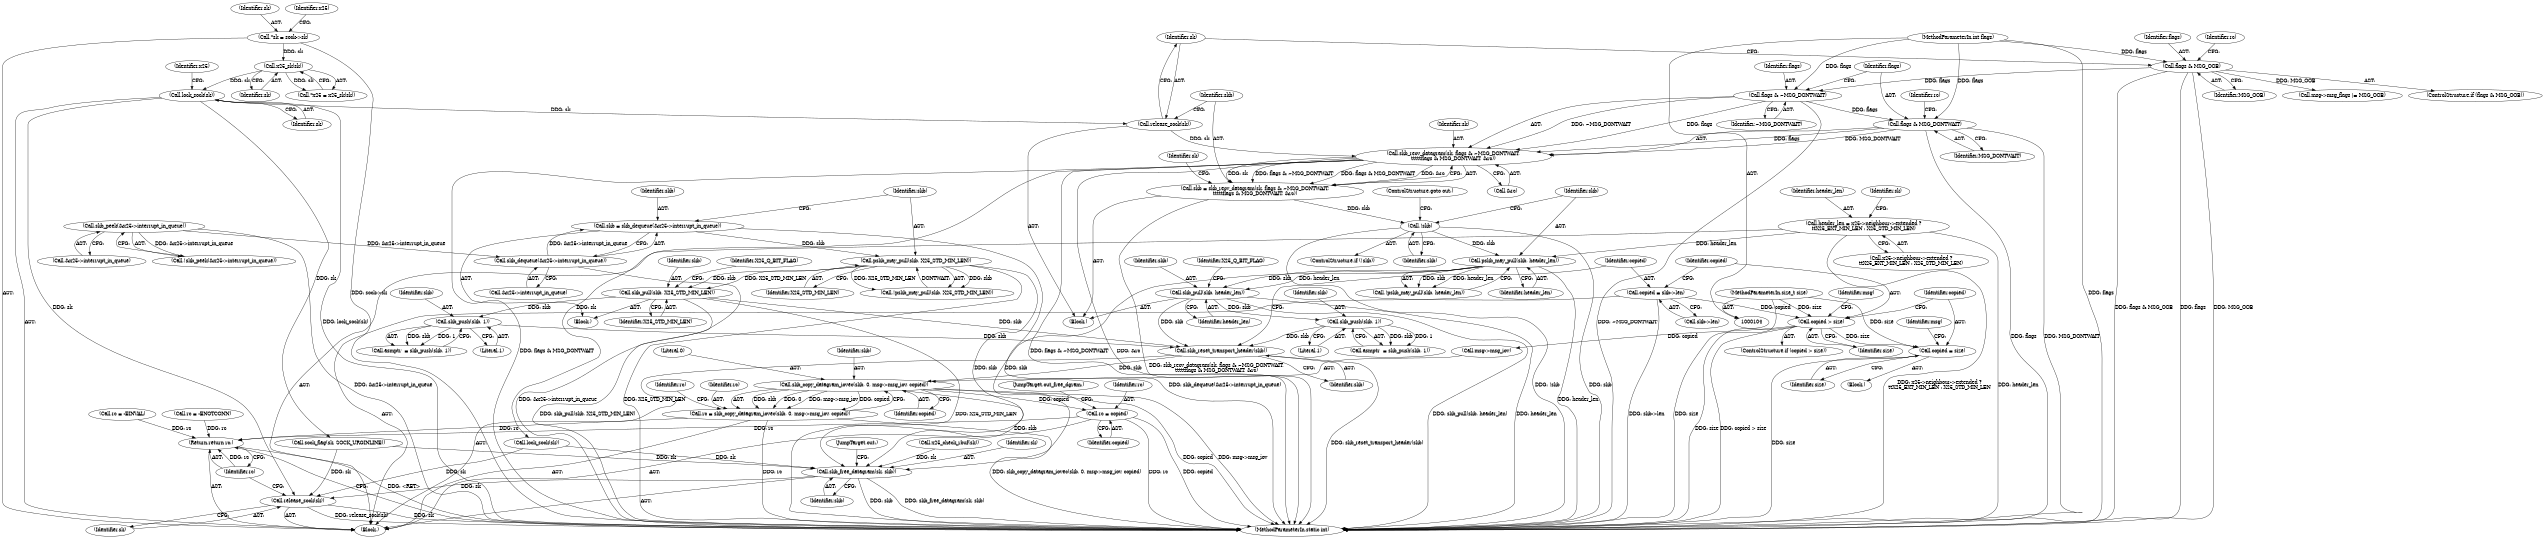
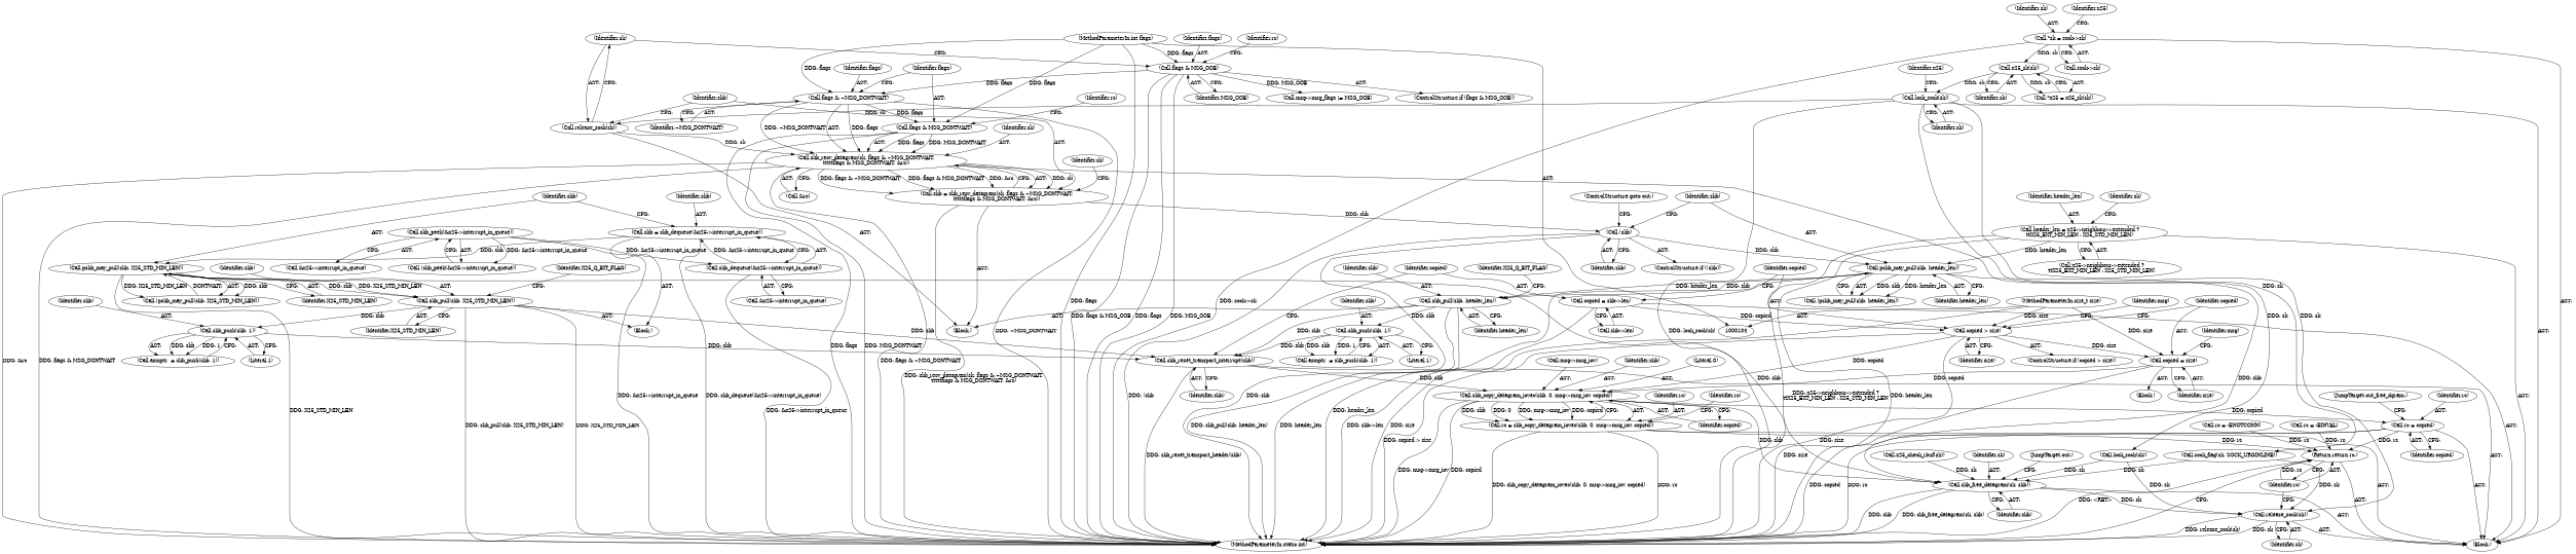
  digraph {
    n1 [label="(Call,skb_copy_datagram_iovec(skb, 0, msg->msg_iov, copied))"]
    n2 [label="(Call,rc = skb_copy_datagram_iovec(skb, 0, msg->msg_iov, copied))"]
    n3 [label="(Call,rc = copied)"]
    n4 [label="(Call,skb_free_datagram(sk, skb))"]
    n5 [label="(Identifier,copied)"]
    n6 [label="(MethodParameterIn,static int)"]
    n7 [label="(Block,)"]
    n8 [label="(Return,return rc;)"]
    n9 [label="(Identifier,copied)"]
    n10 [label="(Call,release_sock(sk))"]
    n11 [label="(Identifier,skb)"]
-   n12 [label="(Call,skb_reset_transport_header(skb))"]
+   n12 [label="(Call,skb_reset_transport_interrupt(skb))"]
    n13 [label="(Identifier,skb)"]
    n14 [label="(Call,skb_pull(skb, X25_STD_MIN_LEN))"]
    n15 [label="(Call,skb_push(skb, 1))"]
    n16 [label="(Block,)"]
    n17 [label="(Identifier,X25_STD_MIN_LEN)"]
    n18 [label="(Literal,1)"]
    n19 [label="(Call,asmptr  = skb_push(skb, 1))"]
    n20 [label="(Call,pskb_may_pull(skb, X25_STD_MIN_LEN))"]
    n21 [label="(Call,!pskb_may_pull(skb, X25_STD_MIN_LEN))"]
    n22 [label="(Identifier,X25_STD_MIN_LEN)"]
    n23 [label="(Call,skb = skb_dequeue(&x25->interrupt_in_queue))"]
    n24 [label="(Call,skb_dequeue(&x25->interrupt_in_queue))"]
    n25 [label="(Call,&x25->interrupt_in_queue)"]
    n26 [label="(Call,skb_peek(&x25->interrupt_in_queue))"]
    n27 [label="(Call,!skb_peek(&x25->interrupt_in_queue))"]
    n28 [label="(Call,&x25->interrupt_in_queue)"]
    n29 [label="(Call,skb_pull(skb, header_len))"]
    n30 [label="(Call,skb_push(skb, 1))"]
    n31 [label="(Identifier,header_len)"]
    n32 [label="(Block,)"]
    n33 [label="(Call,asmptr  = skb_push(skb, 1))"]
    n34 [label="(Literal,1)"]
    n35 [label="(Call,pskb_may_pull(skb, header_len))"]
    n36 [label="(Call,!pskb_may_pull(skb, header_len))"]
    n37 [label="(Identifier,header_len)"]
    n38 [label="(Call,!skb)"]
    n39 [label="(Identifier,skb)"]
    n40 [label="(ControlStructure,if (!skb))"]
    n41 [label="(Call,skb = skb_recv_datagram(sk, flags & ~MSG_DONTWAIT,\n\t\t\t\t\tflags & MSG_DONTWAIT, &rc))"]
    n42 [label="(Call,skb_recv_datagram(sk, flags & ~MSG_DONTWAIT,\n\t\t\t\t\tflags & MSG_DONTWAIT, &rc))"]
    n43 [label="(Call,&rc)"]
    n44 [label="(Call,lock_sock(sk))"]
    n45 [label="(Call,release_sock(sk))"]
    n46 [label="(Identifier,sk)"]
    n47 [label="(Call,flags & MSG_OOB)"]
    n48 [label="(Call,lock_sock(sk))"]
    n49 [label="(Identifier,sk)"]
    n50 [label="(Call,sock_flag(sk, SOCK_URGINLINE))"]
    n51 [label="(Identifier,sk)"]
    n52 [label="(Call,x25_sk(sk))"]
    n53 [label="(Identifier,sk)"]
    n54 [label="(Call,*x25 = x25_sk(sk))"]
    n55 [label="(Call,*sk = sock->sk)"]
+   n56 [label="(Call,sock->sk)"]
    n57 [label="(Call,flags & ~MSG_DONTWAIT)"]
    n58 [label="(Call,flags & MSG_DONTWAIT)"]
    n59 [label="(Identifier,~MSG_DONTWAIT)"]
-   n60 [label="(Identifier,MSG_DONTWAIT)"]
    n61 [label="(Identifier,MSG_OOB)"]
    n62 [label="(Call,msg->msg_flags |= MSG_OOB)"]
    n63 [label="(ControlStructure,if (flags & MSG_OOB))"]
    n64 [label="(MethodParameterIn,int flags)"]
    1000104
    n66 [label="(Call,header_len = x25->neighbour->extended ?\n\t\tX25_EXT_MIN_LEN : X25_STD_MIN_LEN)"]
    n67 [label="(Call,x25->neighbour->extended ?\n\t\tX25_EXT_MIN_LEN : X25_STD_MIN_LEN)"]
    n68 [label="(Call,copied > size)"]
    n69 [label="(Call,copied = size)"]
    n70 [label="(Identifier,size)"]
    n71 [label="(ControlStructure,if (copied > size))"]
    n72 [label="(Identifier,size)"]
    n73 [label="(Block,)"]
    n74 [label="(Call,copied = skb->len)"]
    n75 [label="(Call,skb->len)"]
    n76 [label="(MethodParameterIn,size_t size)"]
    n77 [label="(Identifier,rc)"]
    n78 [label="(Identifier,skb)"]
    n79 [label="(Identifier,skb)"]
    n80 [label="(Identifier,rc)"]
    n81 [label="(Call,rc = -ENOTCONN)"]
    n82 [label="(Identifier,sk)"]
    n83 [label="(Identifier,X25_Q_BIT_FLAG)"]
    n84 [label="(Identifier,skb)"]
    n85 [label="(Call,rc = -EINVAL)"]
    n86 [label="(Identifier,skb)"]
    n87 [label="(Identifier,rc)"]
    n88 [label="(JumpTarget,out_free_dgram:)"]
    n89 [label="(ControlStructure,goto out;)"]
    n90 [label="(Identifier,x25)"]
    n91 [label="(Identifier,sk)"]
    n92 [label="(Identifier,copied)"]
    n93 [label="(Identifier,skb)"]
    n94 [label="(Identifier,sk)"]
    n95 [label="(Identifier,flags)"]
    n96 [label="(Identifier,msg)"]
    n97 [label="(Call,x25_check_rbuf(sk))"]
    n98 [label="(Identifier,sk)"]
    n99 [label="(Identifier,x25)"]
    n100 [label="(Identifier,flags)"]
    n101 [label="(Call,msg->msg_iov)"]
    n102 [label="(Identifier,flags)"]
    n103 [label="(Identifier,skb)"]
    n104 [label="(Identifier,rc)"]
    n105 [label="(Identifier,header_len)"]
    n106 [label="(Identifier,skb)"]
    n107 [label="(Identifier,sk)"]
    n108 [label="(Identifier,msg)"]
    n109 [label="(Identifier,copied)"]
    n110 [label="(Identifier,rc)"]
    n111 [label="(Identifier,rc)"]
    n112 [label="(Identifier,skb)"]
    n113 [label="(Literal,0)"]
    n114 [label="(Identifier,X25_Q_BIT_FLAG)"]
    n115 [label="(JumpTarget,out:)"]
    n116 [label="(Identifier,copied)"]
    n117 [label="(Identifier,skb)"]
    n1 -> n2 [label="AST: "]
    n1 -> n2 [label="DDG: skb"]
    n1 -> n2 [label="DDG: 0"]
    n1 -> n2 [label="DDG: msg->msg_iov"]
    n1 -> n2 [label="DDG: copied"]
    n1 -> n3 [label="DDG: copied"]
    n1 -> n4 [label="DDG: skb"]
    n1 -> n5 [label="CFG: "]
    n1 -> n6 [label="DDG: msg->msg_iov"]
    n1 -> n6 [label="DDG: copied"]
    n2 -> n1 [label="CFG: "]
    n2 -> n6 [label="DDG: rc"]
    n2 -> n6 [label="DDG: skb_copy_datagram_iovec(skb, 0, msg->msg_iov, copied)"]
    n2 -> n7 [label="AST: "]
    n2 -> n8 [label="DDG: rc"]
    n3 -> n6 [label="DDG: copied"]
    n3 -> n6 [label="DDG: rc"]
    n3 -> n7 [label="AST: "]
    n3 -> n8 [label="DDG: rc"]
    n3 -> n9 [label="CFG: "]
    n4 -> n6 [label="DDG: skb"]
    n4 -> n6 [label="DDG: skb_free_datagram(sk, skb)"]
    n4 -> n7 [label="AST: "]
    n4 -> n10 [label="DDG: sk"]
    n4 -> n11 [label="CFG: "]
    n5 -> n1 [label="AST: "]
    n6 -> n8 [label="CFG: "]
    n8 -> n6 [label="DDG: <RET>"]
    n8 -> n7 [label="AST: "]
    n8 -> n77 [label="CFG: "]
    n9 -> n3 [label="AST: "]
    n10 -> n6 [label="DDG: release_sock(sk)"]
    n10 -> n6 [label="DDG: sk"]
    n10 -> n7 [label="AST: "]
    n10 -> n51 [label="CFG: "]
    n11 -> n4 [label="AST: "]
    n12 -> n1 [label="DDG: skb"]
    n12 -> n6 [label="DDG: skb_reset_transport_header(skb)"]
    n12 -> n7 [label="AST: "]
    n12 -> n13 [label="CFG: "]
    n13 -> n12 [label="AST: "]
    n14 -> n6 [label="DDG: skb_pull(skb, X25_STD_MIN_LEN)"]
    n14 -> n6 [label="DDG: X25_STD_MIN_LEN"]
    n14 -> n12 [label="DDG: skb"]
    n14 -> n15 [label="DDG: skb"]
    n14 -> n16 [label="AST: "]
    n14 -> n17 [label="CFG: "]
    n15 -> n12 [label="DDG: skb"]
    n15 -> n18 [label="CFG: "]
    n15 -> n19 [label="AST: "]
    n15 -> n19 [label="DDG: skb"]
    n15 -> n19 [label="DDG: 1"]
    n17 -> n14 [label="AST: "]
    n18 -> n15 [label="AST: "]
    n19 -> n15 [label="CFG: "]
    n20 -> n4 [label="DDG: skb"]
    n20 -> n6 [label="DDG: X25_STD_MIN_LEN"]
    n20 -> n14 [label="DDG: skb"]
    n20 -> n14 [label="DDG: X25_STD_MIN_LEN"]
    n20 -> n21 [label="AST: "]
    n20 -> n21 [label="DDG: skb"]
    n20 -> n21 [label="DDG: X25_STD_MIN_LEN"]
    n20 -> n22 [label="CFG: "]
    n21 -> n20 [label="DONTWAIT: "]
    n22 -> n20 [label="AST: "]
    n23 -> n6 [label="DDG: skb_dequeue(&x25->interrupt_in_queue)"]
    n23 -> n16 [label="AST: "]
    n23 -> n20 [label="DDG: skb"]
    n23 -> n24 [label="CFG: "]
    n24 -> n6 [label="DDG: &x25->interrupt_in_queue"]
    n24 -> n23 [label="AST: "]
    n24 -> n23 [label="DDG: &x25->interrupt_in_queue"]
    n24 -> n25 [label="CFG: "]
    n25 -> n24 [label="AST: "]
    n26 -> n6 [label="DDG: &x25->interrupt_in_queue"]
    n26 -> n24 [label="DDG: &x25->interrupt_in_queue"]
    n26 -> n27 [label="AST: "]
    n26 -> n27 [label="DDG: &x25->interrupt_in_queue"]
    n26 -> n28 [label="CFG: "]
    n27 -> n26 [label="CFG: "]
    n28 -> n26 [label="AST: "]
    n29 -> n6 [label="DDG: skb_pull(skb, header_len)"]
    n29 -> n6 [label="DDG: header_len"]
    n29 -> n12 [label="DDG: skb"]
    n29 -> n30 [label="DDG: skb"]
    n29 -> n31 [label="CFG: "]
    n29 -> n32 [label="AST: "]
    n30 -> n12 [label="DDG: skb"]
    n30 -> n33 [label="AST: "]
    n30 -> n33 [label="DDG: skb"]
    n30 -> n33 [label="DDG: 1"]
    n30 -> n34 [label="CFG: "]
    n31 -> n29 [label="AST: "]
    n33 -> n30 [label="CFG: "]
    n34 -> n30 [label="AST: "]
    n35 -> n4 [label="DDG: skb"]
    n35 -> n6 [label="DDG: header_len"]
    n35 -> n29 [label="DDG: skb"]
    n35 -> n29 [label="DDG: header_len"]
    n35 -> n36 [label="AST: "]
    n35 -> n36 [label="DDG: skb"]
    n35 -> n36 [label="DDG: header_len"]
    n35 -> n37 [label="CFG: "]
    n36 -> n35 [label="CFG: "]
    n37 -> n35 [label="AST: "]
    n38 -> n6 [label="DDG: !skb"]
    n38 -> n6 [label="DDG: skb"]
    n38 -> n35 [label="DDG: skb"]
    n38 -> n39 [label="CFG: "]
    n38 -> n40 [label="AST: "]
    n39 -> n38 [label="AST: "]
    n41 -> n6 [label="DDG: skb_recv_datagram(sk, flags & ~MSG_DONTWAIT,\n\t\t\t\t\tflags & MSG_DONTWAIT, &rc)"]
    n41 -> n32 [label="AST: "]
    n41 -> n38 [label="DDG: skb"]
    n41 -> n42 [label="CFG: "]
    n42 -> n6 [label="DDG: flags & MSG_DONTWAIT"]
    n42 -> n6 [label="DDG: flags & ~MSG_DONTWAIT"]
    n42 -> n6 [label="DDG: &rc"]
    n42 -> n41 [label="AST: "]
    n42 -> n41 [label="DDG: sk"]
    n42 -> n41 [label="DDG: flags & ~MSG_DONTWAIT"]
    n42 -> n41 [label="DDG: flags & MSG_DONTWAIT"]
    n42 -> n41 [label="DDG: &rc"]
    n42 -> n43 [label="CFG: "]
    n42 -> n44 [label="DDG: sk"]
    n43 -> n42 [label="AST: "]
    n44 -> n4 [label="DDG: sk"]
    n44 -> n10 [label="DDG: sk"]
    n45 -> n32 [label="AST: "]
    n45 -> n42 [label="DDG: sk"]
    n45 -> n46 [label="CFG: "]
    n46 -> n45 [label="AST: "]
    n46 -> n47 [label="CFG: "]
    n47 -> n6 [label="DDG: flags"]
    n47 -> n6 [label="DDG: MSG_OOB"]
    n47 -> n6 [label="DDG: flags & MSG_OOB"]
    n47 -> n57 [label="DDG: flags"]
    n47 -> n61 [label="CFG: "]
    n47 -> n62 [label="DDG: MSG_OOB"]
    n47 -> n63 [label="AST: "]
    n48 -> n6 [label="DDG: lock_sock(sk)"]
    n48 -> n7 [label="AST: "]
    n48 -> n10 [label="DDG: sk"]
    n48 -> n45 [label="DDG: sk"]
    n48 -> n49 [label="CFG: "]
    n48 -> n50 [label="DDG: sk"]
    n49 -> n48 [label="AST: "]
    n50 -> n4 [label="DDG: sk"]
    n50 -> n10 [label="DDG: sk"]
    n51 -> n10 [label="AST: "]
    n52 -> n48 [label="DDG: sk"]
    n52 -> n53 [label="CFG: "]
    n52 -> n54 [label="AST: "]
    n52 -> n54 [label="DDG: sk"]
    n53 -> n52 [label="AST: "]
    n54 -> n52 [label="CFG: "]
    n55 -> n6 [label="DDG: sock->sk"]
    n55 -> n7 [label="AST: "]
    n55 -> n52 [label="DDG: sk"]
+   n55 -> n56 [label="CFG: "]
+   n56 -> n55 [label="AST: "]
    n57 -> n6 [label="DDG: ~MSG_DONTWAIT"]
    n57 -> n42 [label="AST: "]
    n57 -> n42 [label="DDG: flags"]
    n57 -> n42 [label="DDG: ~MSG_DONTWAIT"]
    n57 -> n58 [label="DDG: flags"]
    n57 -> n59 [label="CFG: "]
    n58 -> n6 [label="DDG: flags"]
    n58 -> n6 [label="DDG: MSG_DONTWAIT"]
    n58 -> n42 [label="AST: "]
    n58 -> n42 [label="DDG: flags"]
    n58 -> n42 [label="DDG: MSG_DONTWAIT"]
-   n58 -> n60 [label="CFG: "]
    n59 -> n57 [label="AST: "]
-   n60 -> n58 [label="AST: "]
    n61 -> n47 [label="AST: "]
    n64 -> n6 [label="DDG: flags"]
    n64 -> n47 [label="DDG: flags"]
    n64 -> n57 [label="DDG: flags"]
    n64 -> n58 [label="DDG: flags"]
    n64 -> 1000104 [label="AST: "]
    n66 -> n6 [label="DDG: x25->neighbour->extended ?\n\t\tX25_EXT_MIN_LEN : X25_STD_MIN_LEN"]
    n66 -> n6 [label="DDG: header_len"]
    n66 -> n7 [label="AST: "]
    n66 -> n35 [label="DDG: header_len"]
    n66 -> n67 [label="CFG: "]
    n67 -> n66 [label="AST: "]
-   n68 -> n101 [label="DDG: copied"]
+   n68 -> n1 [label="DDG: copied"]
    n68 -> n6 [label="DDG: copied > size"]
    n68 -> n6 [label="DDG: size"]
    n68 -> n69 [label="DDG: size"]
    n68 -> n70 [label="CFG: "]
    n68 -> n71 [label="AST: "]
+   n69 -> n1 [label="DDG: copied"]
    n69 -> n6 [label="DDG: size"]
    n69 -> n72 [label="CFG: "]
    n69 -> n73 [label="AST: "]
    n70 -> n68 [label="AST: "]
    n72 -> n69 [label="AST: "]
    n74 -> n6 [label="DDG: skb->len"]
    n74 -> n7 [label="AST: "]
    n74 -> n68 [label="DDG: copied"]
    n74 -> n75 [label="CFG: "]
    n75 -> n74 [label="AST: "]
    n76 -> n6 [label="DDG: size"]
    n76 -> 1000104 [label="AST: "]
    n76 -> n68 [label="DDG: size"]
    n76 -> n69 [label="DDG: size"]
    n77 -> n8 [label="AST: "]
    n77 -> n8 [label="DDG: rc"]
    n77 -> n10 [label="CFG: "]
    n78 -> n41 [label="AST: "]
    n78 -> n45 [label="CFG: "]
    n79 -> n29 [label="AST: "]
    n80 -> n2 [label="AST: "]
    n81 -> n8 [label="DDG: rc"]
    n82 -> n66 [label="CFG: "]
    n83 -> n29 [label="CFG: "]
    n84 -> n20 [label="AST: "]
    n84 -> n23 [label="CFG: "]
    n85 -> n8 [label="DDG: rc"]
    n86 -> n14 [label="AST: "]
    n87 -> n47 [label="CFG: "]
    n88 -> n3 [label="CFG: "]
    n89 -> n38 [label="CFG: "]
    n90 -> n48 [label="CFG: "]
    n91 -> n55 [label="AST: "]
    n92 -> n12 [label="CFG: "]
    n92 -> n74 [label="AST: "]
    n93 -> n15 [label="AST: "]
    n94 -> n41 [label="CFG: "]
    n95 -> n57 [label="CFG: "]
    n95 -> n58 [label="AST: "]
    n96 -> n68 [label="CFG: "]
    n97 -> n4 [label="DDG: sk"]
    n98 -> n4 [label="AST: "]
    n99 -> n55 [label="CFG: "]
    n100 -> n57 [label="AST: "]
    n101 -> n1 [label="AST: "]
    n102 -> n47 [label="AST: "]
    n103 -> n1 [label="AST: "]
    n104 -> n58 [label="CFG: "]
    n105 -> n66 [label="AST: "]
    n106 -> n30 [label="AST: "]
    n107 -> n42 [label="AST: "]
    n108 -> n69 [label="CFG: "]
    n109 -> n68 [label="AST: "]
    n109 -> n74 [label="CFG: "]
    n110 -> n3 [label="AST: "]
    n111 -> n2 [label="CFG: "]
    n112 -> n23 [label="AST: "]
    n113 -> n1 [label="AST: "]
    n114 -> n14 [label="CFG: "]
    n115 -> n4 [label="CFG: "]
    n116 -> n68 [label="CFG: "]
    n116 -> n69 [label="AST: "]
    n117 -> n35 [label="AST: "]
    n117 -> n38 [label="CFG: "]
  }
